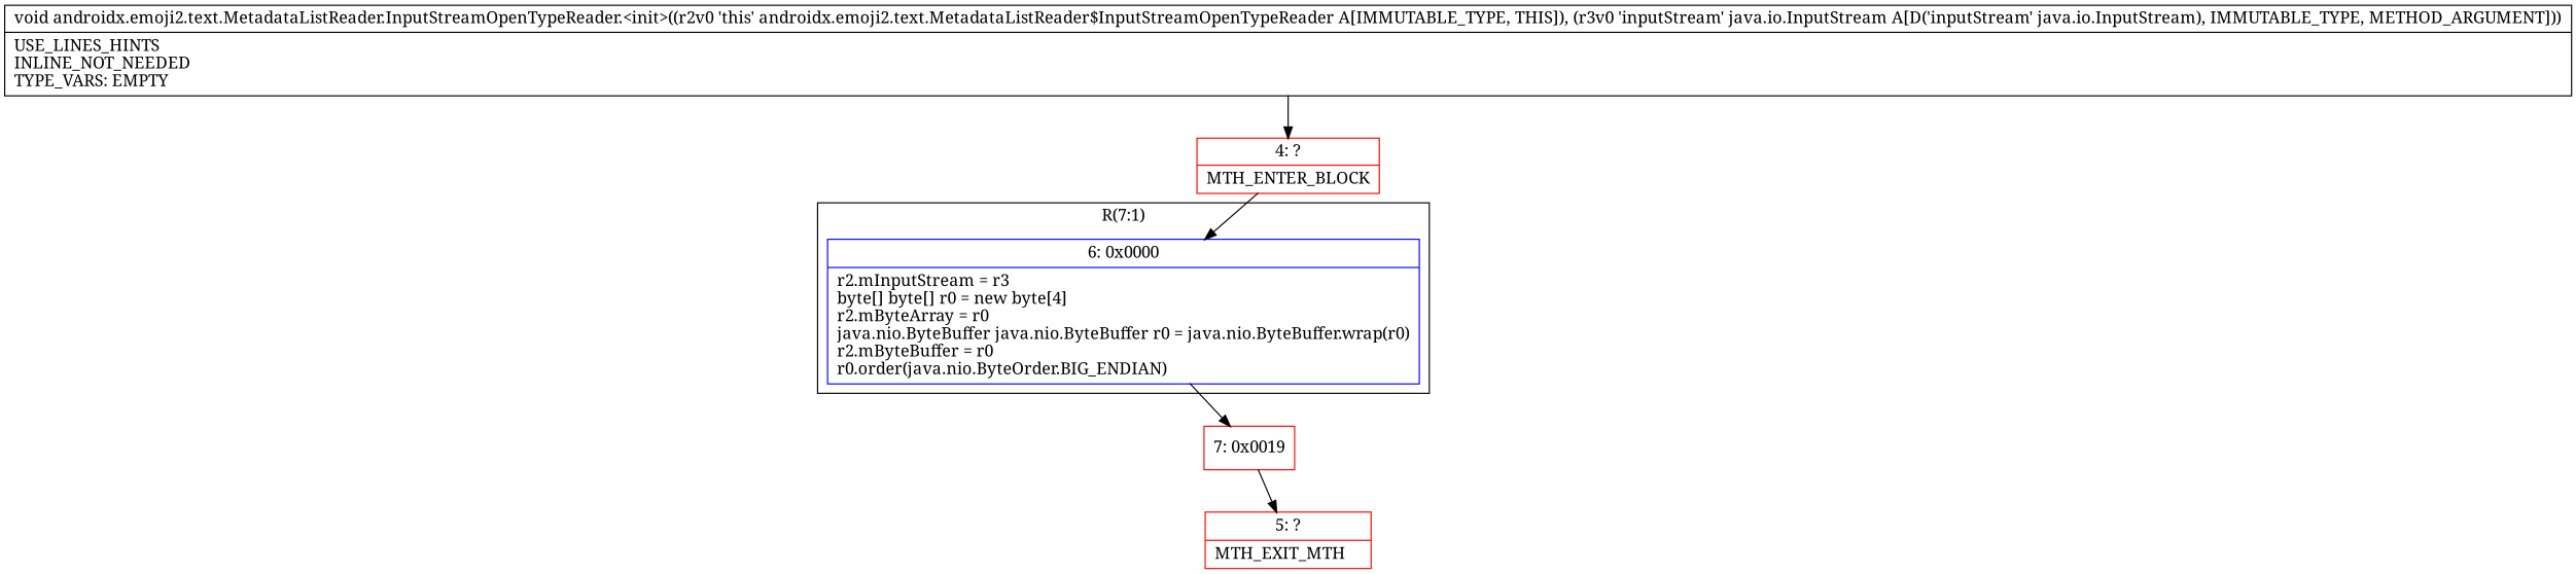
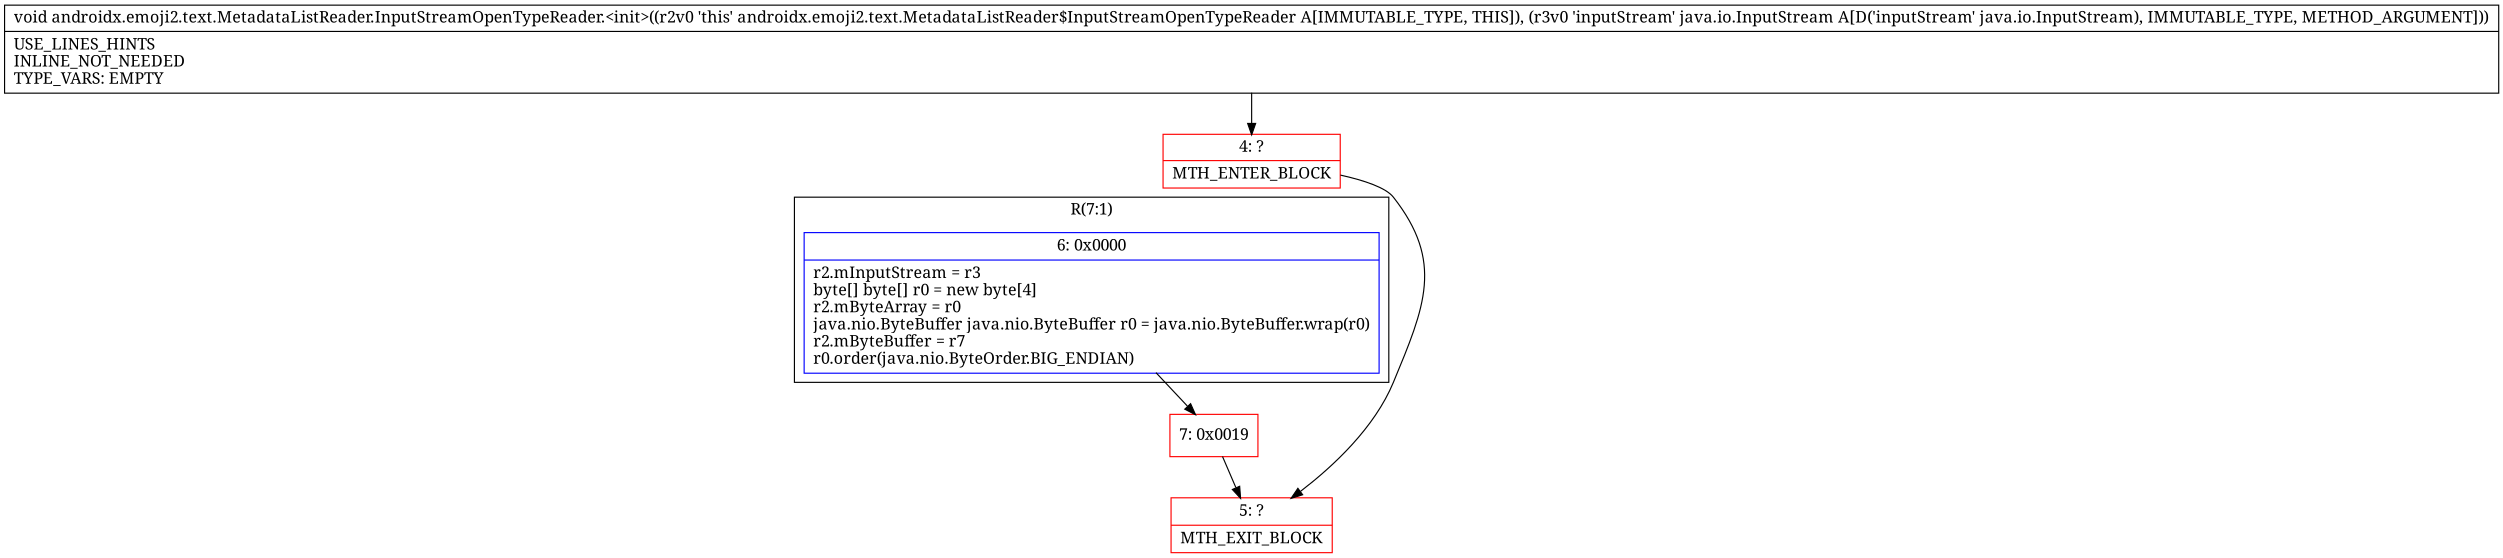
  digraph {
    fontname="Noto Serif"
    node [color=red fontname="Noto Serif" shape=record]
    edge [fontname="Noto Serif"]
-   n1 [color=blue label="{6\:\ 0x0000|r2.mInputStream = r3\lbyte[] byte[] r0 = new byte[4]\lr2.mByteArray = r0\ljava.nio.ByteBuffer java.nio.ByteBuffer r0 = java.nio.ByteBuffer.wrap(r0)\lr2.mByteBuffer = r0\lr0.order(java.nio.ByteOrder.BIG_ENDIAN)\l}"]
+   n1 [color=blue label="{6\:\ 0x0000|r2.mInputStream = r3\lbyte[] byte[] r0 = new byte[4]\lr2.mByteArray = r0\ljava.nio.ByteBuffer java.nio.ByteBuffer r0 = java.nio.ByteBuffer.wrap(r0)\lr2.mByteBuffer = r7\lr0.order(java.nio.ByteOrder.BIG_ENDIAN)\l}"]
    n2 [label="{7\:\ 0x0019}"]
-   n3 [label="{5\:\ ?|MTH_EXIT_MTH\l}"]
+   n3 [label="{5\:\ ?|MTH_EXIT_BLOCK\l}"]
    n4 [label="{4\:\ ?|MTH_ENTER_BLOCK\l}"]
    n5 [label="{void androidx.emoji2.text.MetadataListReader.InputStreamOpenTypeReader.\<init\>((r2v0 'this' androidx.emoji2.text.MetadataListReader$InputStreamOpenTypeReader A[IMMUTABLE_TYPE, THIS]), (r3v0 'inputStream' java.io.InputStream A[D('inputStream' java.io.InputStream), IMMUTABLE_TYPE, METHOD_ARGUMENT]))  | USE_LINES_HINTS\lINLINE_NOT_NEEDED\lTYPE_VARS: EMPTY\l}" color=""]
    subgraph cluster_1 {
      label="R(7:1)"
      n1
    }
    n1 -> n2
    n2 -> n3
-   n4 -> n1
+   n4 -> n3
    n5 -> n4
  }
